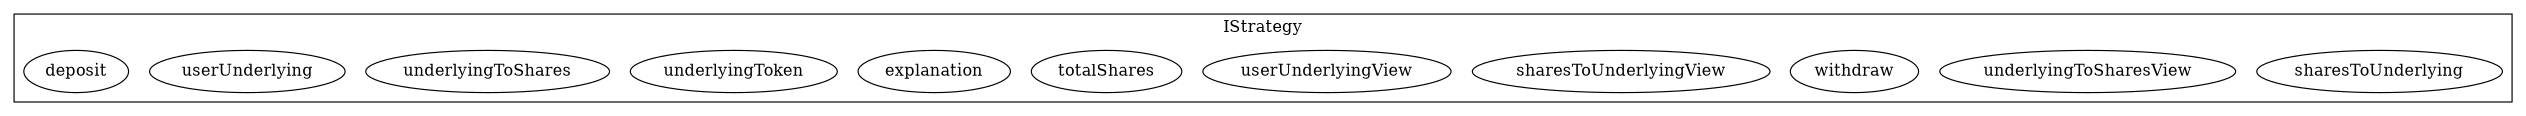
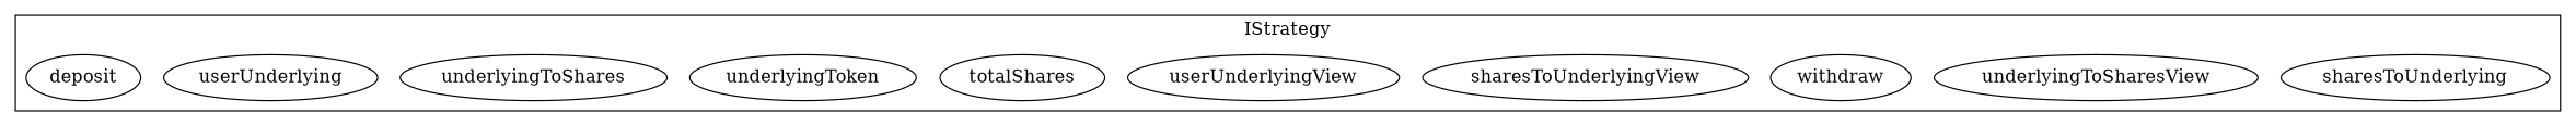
  strict digraph {
    n1 [label=sharesToUnderlying]
    n2 [label=underlyingToSharesView]
    n3 [label=withdraw]
    n4 [label=sharesToUnderlyingView]
    n5 [label=userUnderlyingView]
    n6 [label=totalShares]
-   n7 [label=explanation]
    n8 [label=underlyingToken]
    n9 [label=underlyingToShares]
    n10 [label=userUnderlying]
    n11 [label=deposit]
    subgraph cluster_1 {
      label=IStrategy
      n1
      n2
      n3
      n4
      n5
      n6
-     n7
      n8
      n9
      n10
      n11
    }
    subgraph cluster_2 {
      label="[Solidity]"
    }
  }
